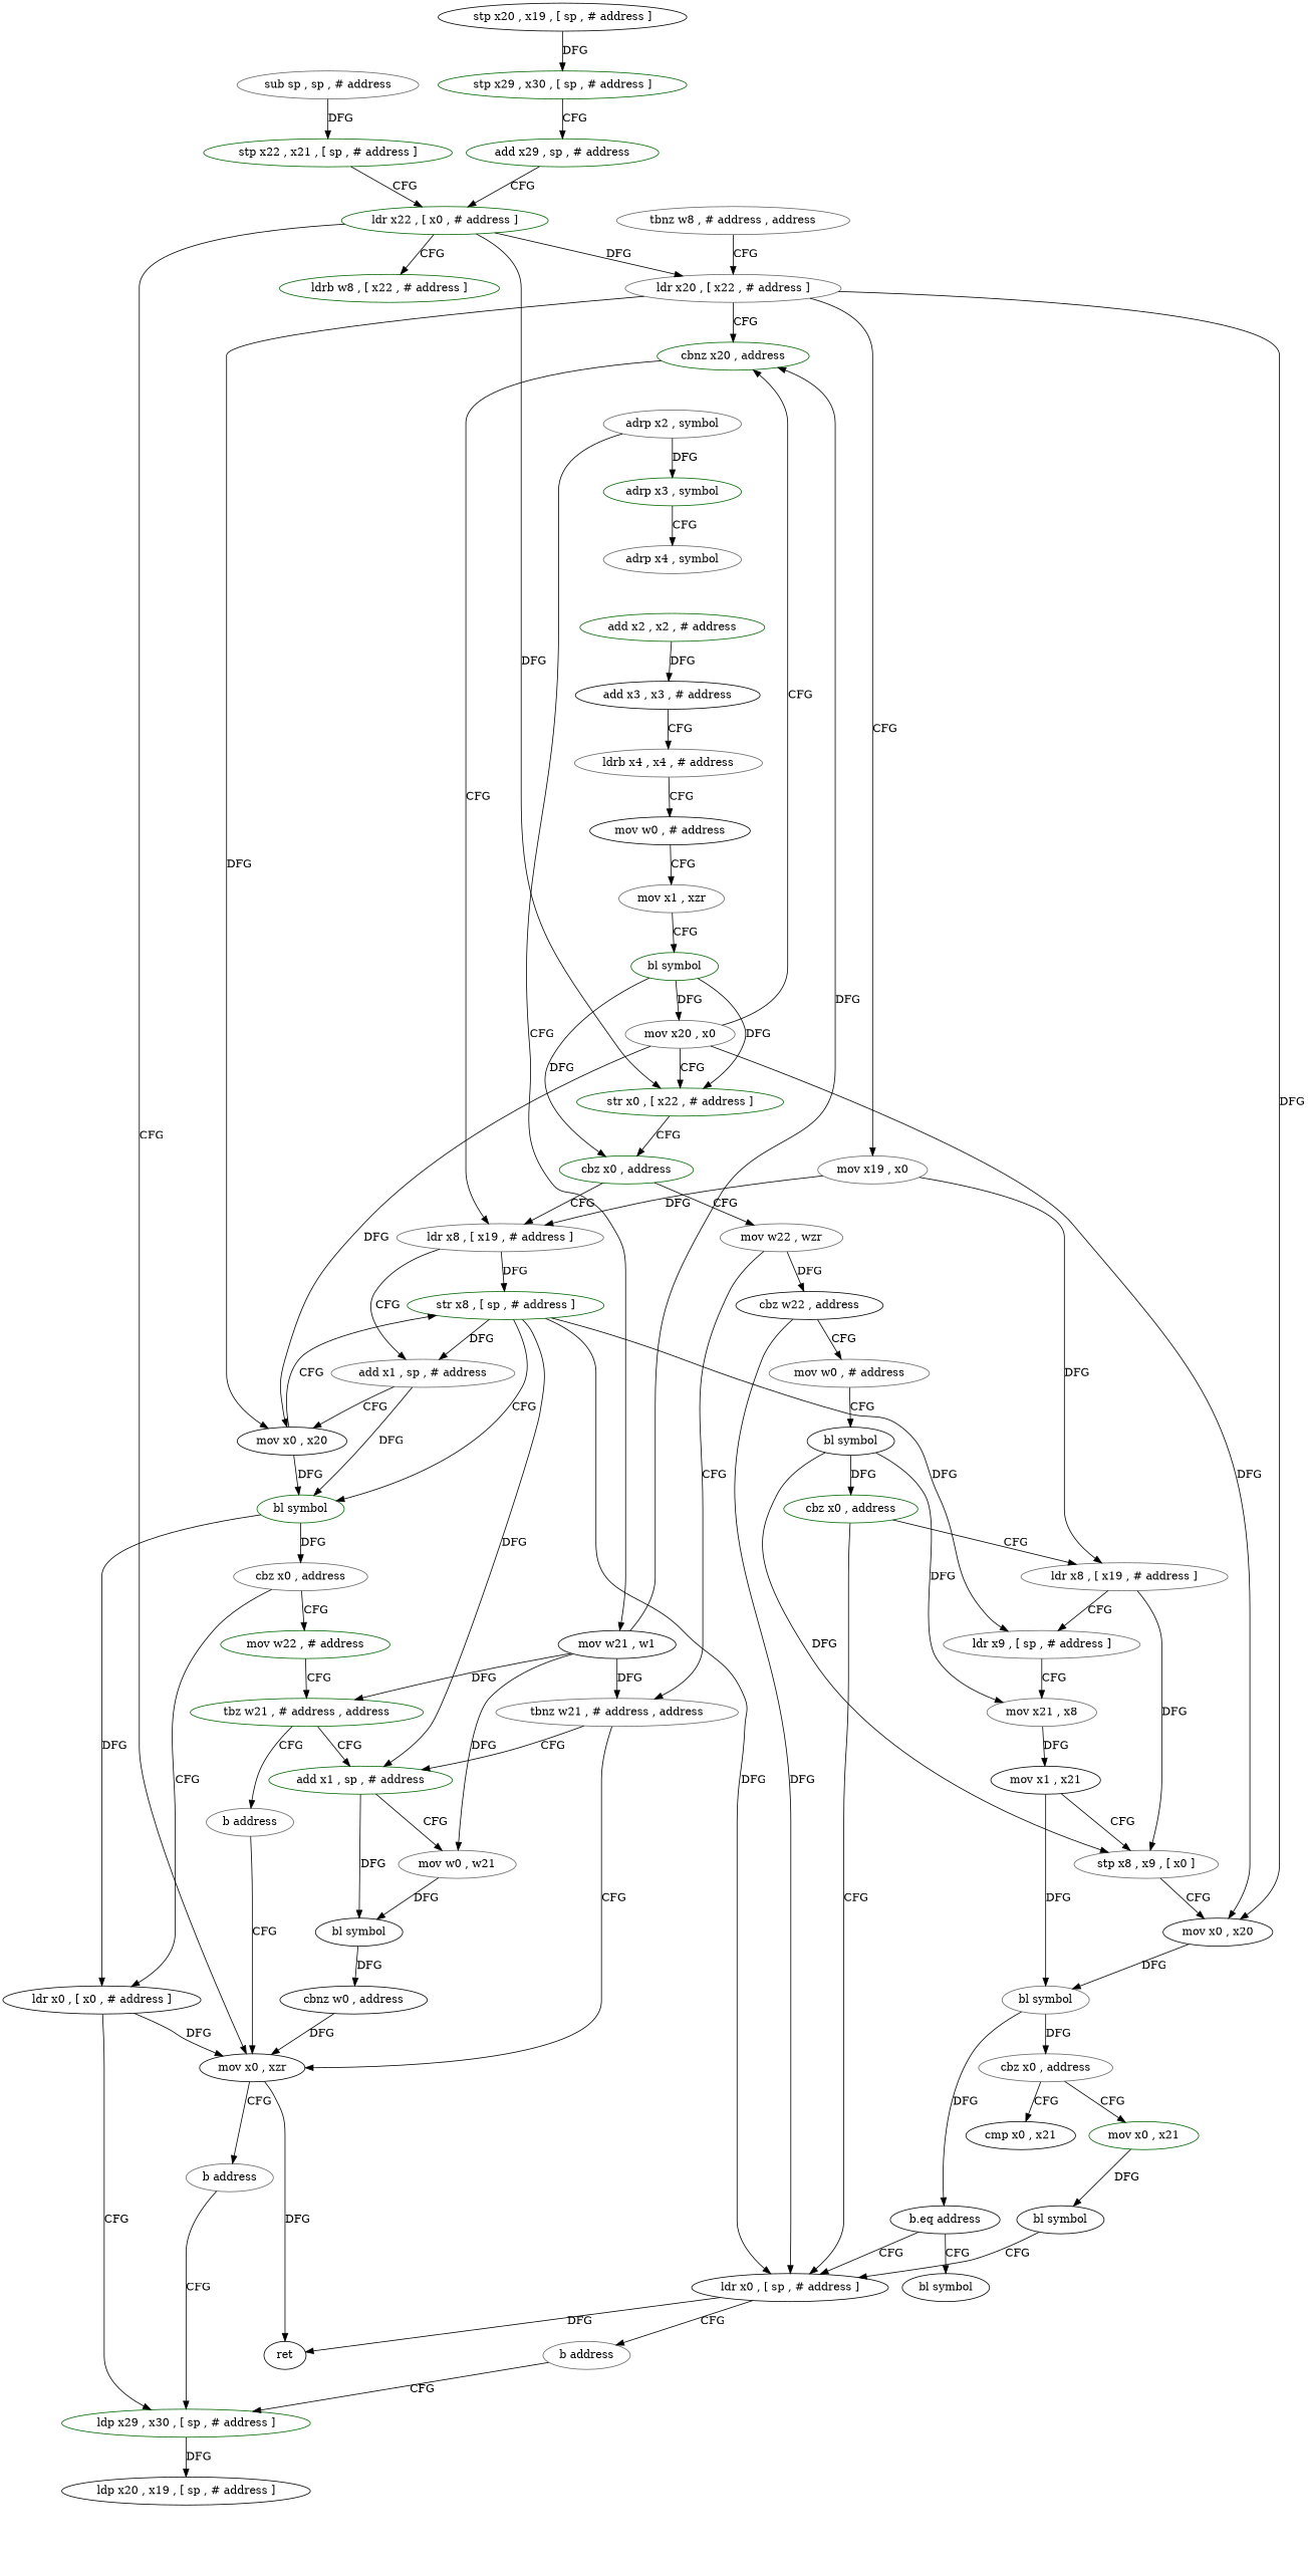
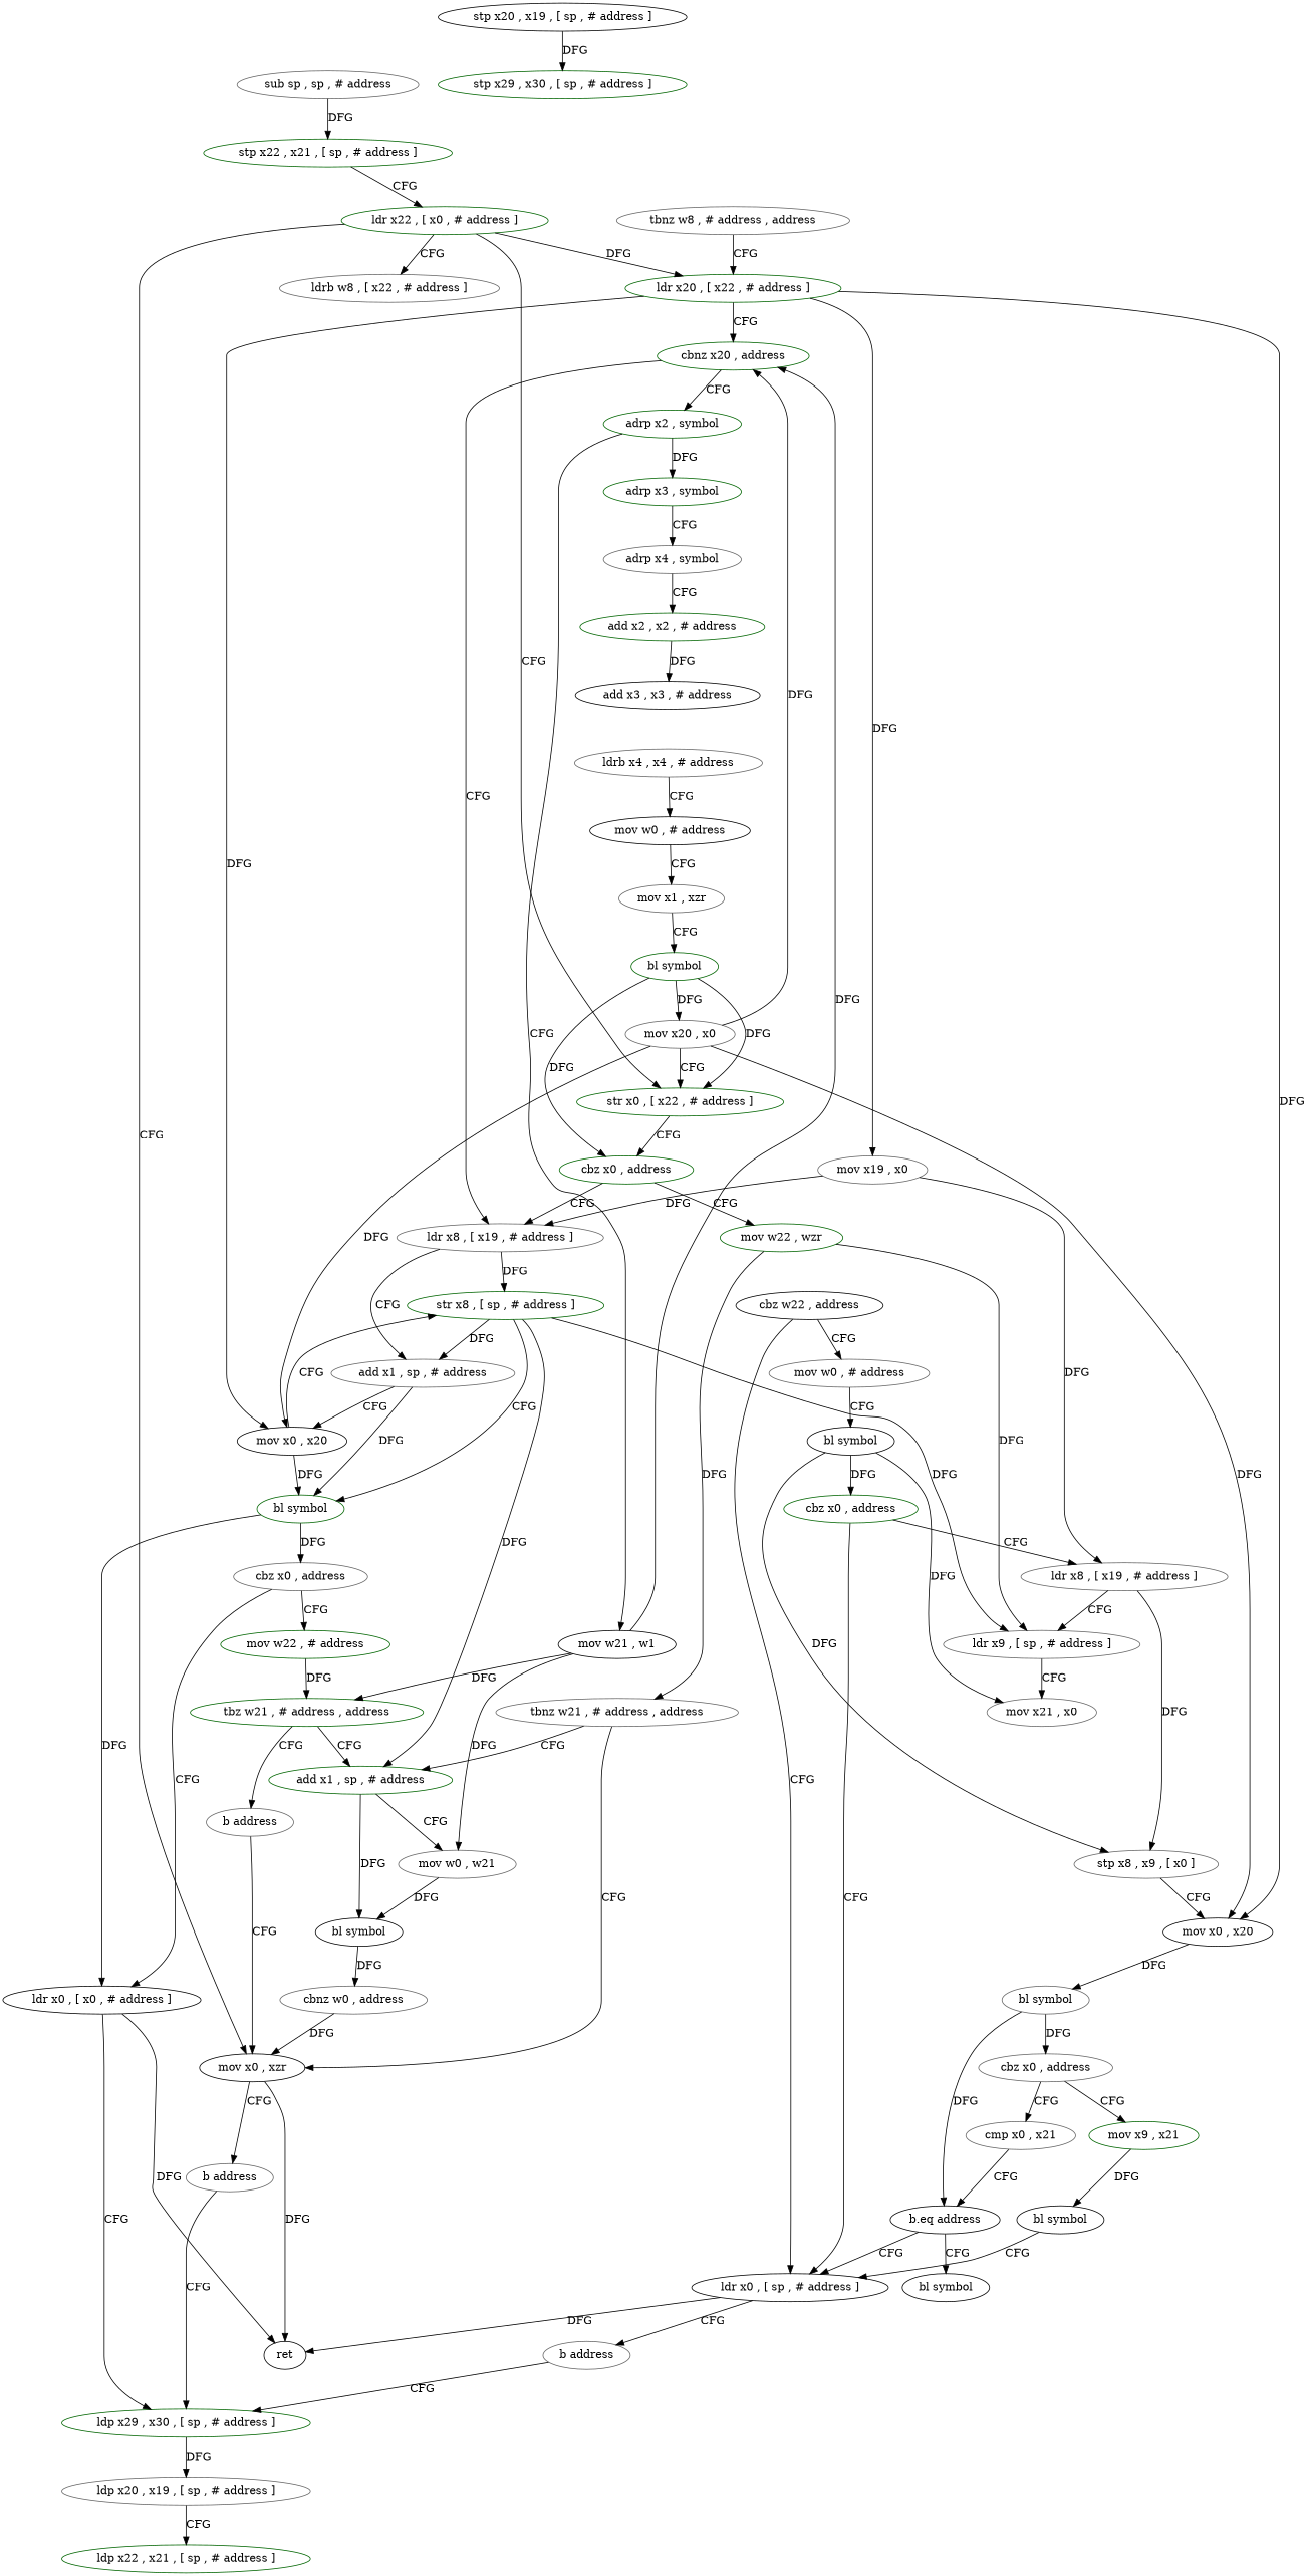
  digraph {
    node [color=gray40]
    n1 [label="sub sp , sp , # address"]
    n2 [color=darkgreen label="stp x22 , x21 , [ sp , # address ]"]
    n3 [color=darkgreen label="ldr x22 , [ x0 , # address ]"]
    n4 [color=black label="stp x20 , x19 , [ sp , # address ]"]
    n5 [color=darkgreen label="stp x29 , x30 , [ sp , # address ]"]
-   n6 [color=darkgreen label="add x29 , sp , # address"]
-   n7 [color=darkgreen label="ldrb w8 , [ x22 , # address ]"]
-   n8 [label="ldr x20 , [ x22 , # address ]"]
+   n7 [label="ldrb w8 , [ x22 , # address ]"]
+   n8 [color=darkgreen label="ldr x20 , [ x22 , # address ]"]
    n9 [color=darkgreen label="str x0 , [ x22 , # address ]"]
    n10 [color=black label="mov x0 , xzr"]
    n11 [label="mov x19 , x0"]
    n12 [color=darkgreen label="cbnz x20 , address"]
    n13 [color=black label="mov x0 , x20"]
    n14 [color=black label="mov x0 , x20"]
    n15 [color=darkgreen label="cbz x0 , address"]
    n16 [label="tbnz w8 , # address , address"]
    n17 [label="b address"]
    n18 [color=black label=ret]
    n19 [label="ldr x8 , [ x19 , # address ]"]
    n20 [label="ldr x8 , [ x19 , # address ]"]
-   n21 [label="adrp x2 , symbol"]
+   n21 [color=darkgreen label="adrp x2 , symbol"]
    n22 [color=darkgreen label="str x8 , [ sp , # address ]"]
    n23 [color=darkgreen label="bl symbol"]
    n24 [label="bl symbol"]
    n25 [color=darkgreen label="ldp x29 , x30 , [ sp , # address ]"]
    n26 [color=black label="mov w21 , w1"]
    n27 [color=darkgreen label="tbz w21 , # address , address"]
    n28 [label="tbnz w21 , # address , address"]
    n29 [label="mov w0 , w21"]
    n30 [label="add x1 , sp , # address"]
    n31 [label="ldr x9 , [ sp , # address ]"]
    n32 [label="stp x8 , x9 , [ x0 ]"]
    n33 [color=darkgreen label="add x1 , sp , # address"]
    n34 [label="b address"]
    n35 [color=black label="bl symbol"]
    n36 [color=darkgreen label="adrp x3 , symbol"]
    n37 [color=black label="ldr x0 , [ sp , # address ]"]
    n38 [label="adrp x4 , symbol"]
-   n39 [color=black label="ldp x20 , x19 , [ sp , # address ]"]
+   n39 [label="ldp x20 , x19 , [ sp , # address ]"]
+   n40 [color=darkgreen label="ldp x22 , x21 , [ sp , # address ]"]
    n41 [label="cbz x0 , address"]
    n42 [color=black label="ldr x0 , [ x0 , # address ]"]
    n43 [label="b address"]
-   n44 [label="mov x21 , x8"]
+   n44 [label="mov x21 , x0"]
    n45 [color=darkgreen label="mov w22 , # address"]
    n46 [color=black label="cbz w22 , address"]
    n47 [label="mov w0 , # address"]
    n48 [color=darkgreen label="add x2 , x2 , # address"]
    n49 [color=black label="add x3 , x3 , # address"]
    n50 [label="ldrb x4 , x4 , # address"]
    n51 [color=black label="mov w0 , # address"]
    n52 [label="mov x1 , xzr"]
    n53 [color=darkgreen label="bl symbol"]
    n54 [label="mov x20 , x0"]
-   n55 [label="mov w22 , wzr"]
-   n56 [color=black label="cbnz w0 , address"]
+   n55 [color=darkgreen label="mov w22 , wzr"]
+   n56 [label="cbnz w0 , address"]
    n57 [color=black label="bl symbol"]
    n58 [color=darkgreen label="cbz x0 , address"]
-   n59 [color=black label="mov x1 , x21"]
-   n60 [color=darkgreen label="mov x0 , x21"]
+   n60 [color=darkgreen label="mov x9 , x21"]
    n61 [color=black label="bl symbol"]
    n62 [color=black label="b.eq address"]
    n63 [color=black label="bl symbol"]
    n64 [label="cbz x0 , address"]
-   n65 [color=black label="cmp x0 , x21"]
+   n65 [label="cmp x0 , x21"]
    n1 -> n2 [label=DFG]
    n2 -> n3 [label=CFG]
    n3 -> n7 [label=CFG]
    n3 -> n8 [label=DFG]
-   n3 -> n9 [label=DFG]
+   n3 -> n9 [label=CFG]
    n3 -> n10 [label=CFG]
    n4 -> n5 [label=DFG]
-   n5 -> n6 [label=CFG]
-   n6 -> n3 [label=CFG]
-   n8 -> n11 [label=CFG]
+   n8 -> n11 [label=DFG]
    n8 -> n12 [label=CFG]
    n8 -> n13 [label=DFG]
    n8 -> n14 [label=DFG]
    n9 -> n15 [label=CFG]
    n10 -> n17 [label=CFG]
    n10 -> n18 [label=DFG]
    n11 -> n19 [label=DFG]
    n11 -> n20 [label=DFG]
    n12 -> n19 [label=CFG]
+   n12 -> n21 [label=CFG]
    n13 -> n22 [label=CFG]
    n13 -> n23 [label=DFG]
    n14 -> n24 [label=DFG]
    n15 -> n19 [label=CFG]
    n15 -> n55 [label=CFG]
    n16 -> n8 [label=CFG]
    n17 -> n25 [label=CFG]
    n19 -> n22 [label=DFG]
    n19 -> n30 [label=CFG]
    n20 -> n31 [label=CFG]
    n20 -> n32 [label=DFG]
    n21 -> n26 [label=CFG]
    n21 -> n36 [label=DFG]
    n22 -> n23 [label=CFG]
    n22 -> n30 [label=DFG]
    n22 -> n31 [label=DFG]
    n22 -> n33 [label=DFG]
-   n22 -> n37 [label=DFG]
    n23 -> n41 [label=DFG]
    n23 -> n42 [label=DFG]
    n24 -> n62 [label=DFG]
    n24 -> n64 [label=DFG]
    n25 -> n39 [label=DFG]
    n26 -> n12 [label=DFG]
    n26 -> n27 [label=DFG]
-   n26 -> n28 [label=DFG]
    n26 -> n29 [label=DFG]
    n27 -> n33 [label=CFG]
    n27 -> n34 [label=CFG]
    n28 -> n10 [label=CFG]
    n28 -> n33 [label=CFG]
    n29 -> n35 [label=DFG]
    n30 -> n13 [label=CFG]
    n30 -> n23 [label=DFG]
    n31 -> n44 [label=CFG]
    n32 -> n14 [label=CFG]
    n33 -> n29 [label=CFG]
    n33 -> n35 [label=DFG]
    n34 -> n10 [label=CFG]
    n35 -> n56 [label=DFG]
    n36 -> n38 [label=CFG]
    n37 -> n18 [label=DFG]
    n37 -> n43 [label=CFG]
+   n38 -> n48 [label=CFG]
+   n39 -> n40 [label=CFG]
    n41 -> n42 [label=CFG]
    n41 -> n45 [label=CFG]
-   n42 -> n10 [label=DFG]
+   n42 -> n18 [label=DFG]
    n42 -> n25 [label=CFG]
    n43 -> n25 [label=CFG]
-   n44 -> n59 [label=DFG]
-   n45 -> n27 [label=CFG]
-   n46 -> n37 [label=DFG]
+   n45 -> n27 [label=DFG]
+   n46 -> n37 [label=CFG]
    n46 -> n47 [label=CFG]
    n47 -> n57 [label=CFG]
    n48 -> n49 [label=DFG]
-   n49 -> n50 [label=CFG]
    n50 -> n51 [label=CFG]
    n51 -> n52 [label=CFG]
    n52 -> n53 [label=CFG]
    n53 -> n9 [label=DFG]
    n53 -> n15 [label=DFG]
    n53 -> n54 [label=DFG]
    n54 -> n9 [label=CFG]
-   n54 -> n12 [label=CFG]
+   n54 -> n12 [label=DFG]
    n54 -> n13 [label=DFG]
    n54 -> n14 [label=DFG]
-   n55 -> n28 [label=CFG]
-   n55 -> n46 [label=DFG]
+   n55 -> n28 [label=DFG]
+   n55 -> n31 [label=DFG]
    n56 -> n10 [label=DFG]
    n57 -> n32 [label=DFG]
    n57 -> n44 [label=DFG]
    n57 -> n58 [label=DFG]
    n58 -> n20 [label=CFG]
    n58 -> n37 [label=CFG]
-   n59 -> n24 [label=DFG]
-   n59 -> n32 [label=CFG]
    n60 -> n61 [label=DFG]
    n61 -> n37 [label=CFG]
    n62 -> n37 [label=CFG]
    n62 -> n63 [label=CFG]
    n64 -> n60 [label=CFG]
    n64 -> n65 [label=CFG]
+   n65 -> n62 [label=CFG]
  }
